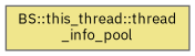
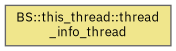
  digraph {
    rankdir=LR
    fontname="IBM Plex Sans"
-   n1 [color=grey40 fillcolor=khaki fontname="IBM Plex Sans" fontsize=10 height=0.2 label="BS::this_thread::thread\l_info_pool" shape=box style=filled width=0.4]
+   n1 [color=grey40 fillcolor=khaki fontname="IBM Plex Sans" fontsize=10 height=0.2 label="BS::this_thread::thread\l_info_thread" shape=box style=filled width=0.4]
  }
